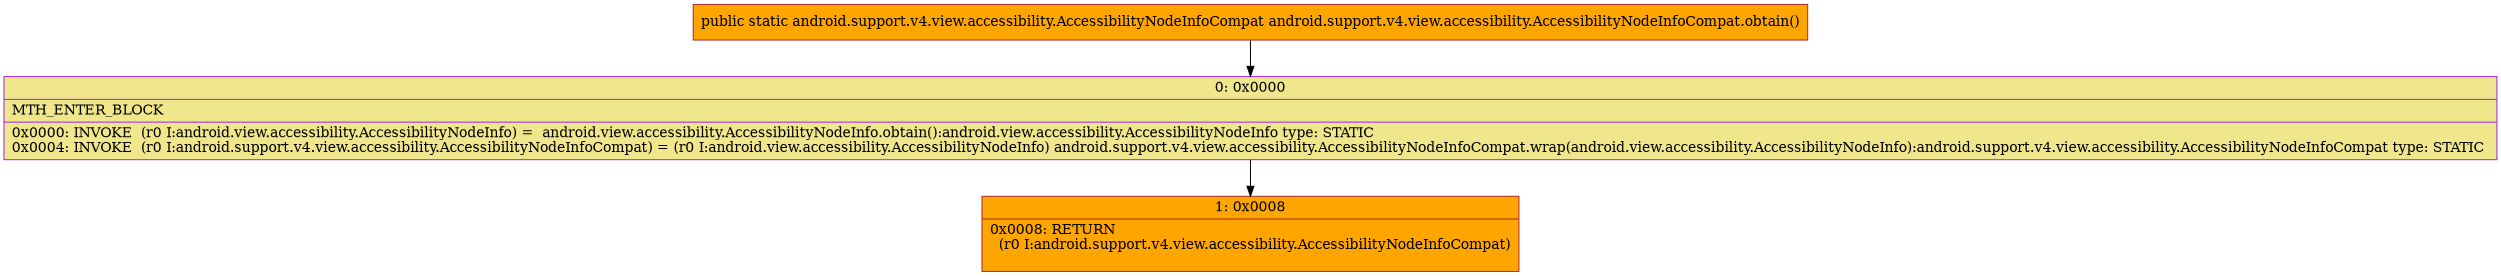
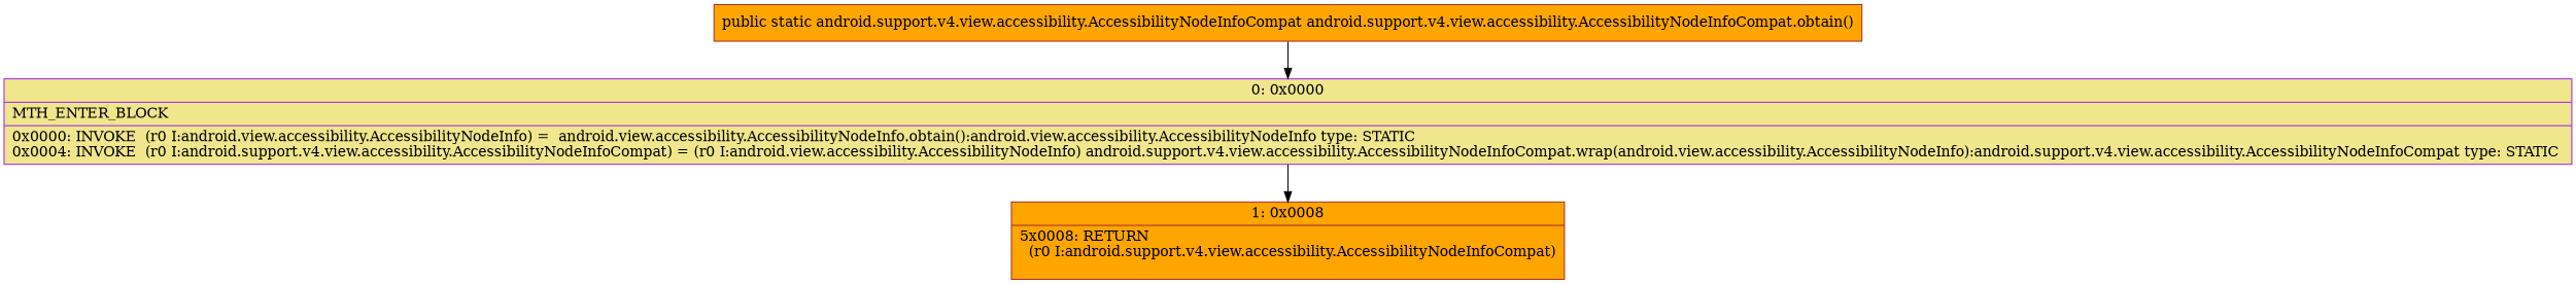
  digraph {
    fontname="DejaVu Serif"
    node [shape=record style=filled fillcolor=orange color=brown fontname="DejaVu Serif"]
    edge [fontname="DejaVu Serif"]
    n1 [label="{0\:\ 0x0000|MTH_ENTER_BLOCK\l|0x0000: INVOKE  (r0 I:android.view.accessibility.AccessibilityNodeInfo) =  android.view.accessibility.AccessibilityNodeInfo.obtain():android.view.accessibility.AccessibilityNodeInfo type: STATIC \l0x0004: INVOKE  (r0 I:android.support.v4.view.accessibility.AccessibilityNodeInfoCompat) = (r0 I:android.view.accessibility.AccessibilityNodeInfo) android.support.v4.view.accessibility.AccessibilityNodeInfoCompat.wrap(android.view.accessibility.AccessibilityNodeInfo):android.support.v4.view.accessibility.AccessibilityNodeInfoCompat type: STATIC \l}" fillcolor=khaki color=purple]
-   n2 [label="{1\:\ 0x0008|0x0008: RETURN  \l  (r0 I:android.support.v4.view.accessibility.AccessibilityNodeInfoCompat)\l \l}"]
+   n2 [label="{1\:\ 0x0008|5x0008: RETURN  \l  (r0 I:android.support.v4.view.accessibility.AccessibilityNodeInfoCompat)\l \l}"]
    n3 [label="{public static android.support.v4.view.accessibility.AccessibilityNodeInfoCompat android.support.v4.view.accessibility.AccessibilityNodeInfoCompat.obtain() }"]
    n1 -> n2
    n3 -> n1
  }
